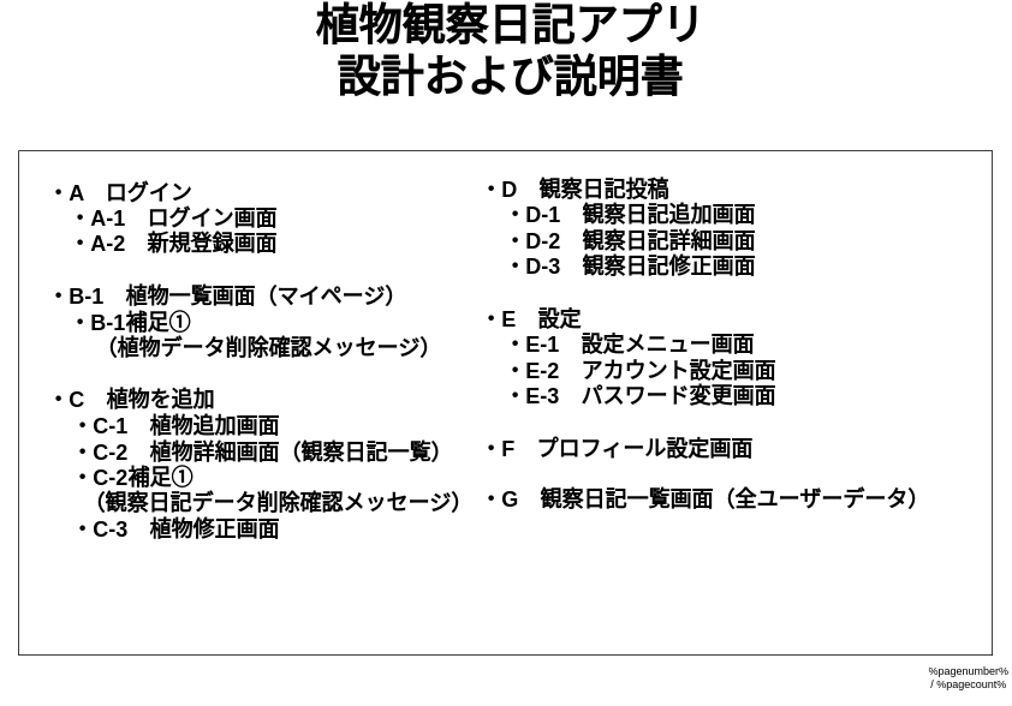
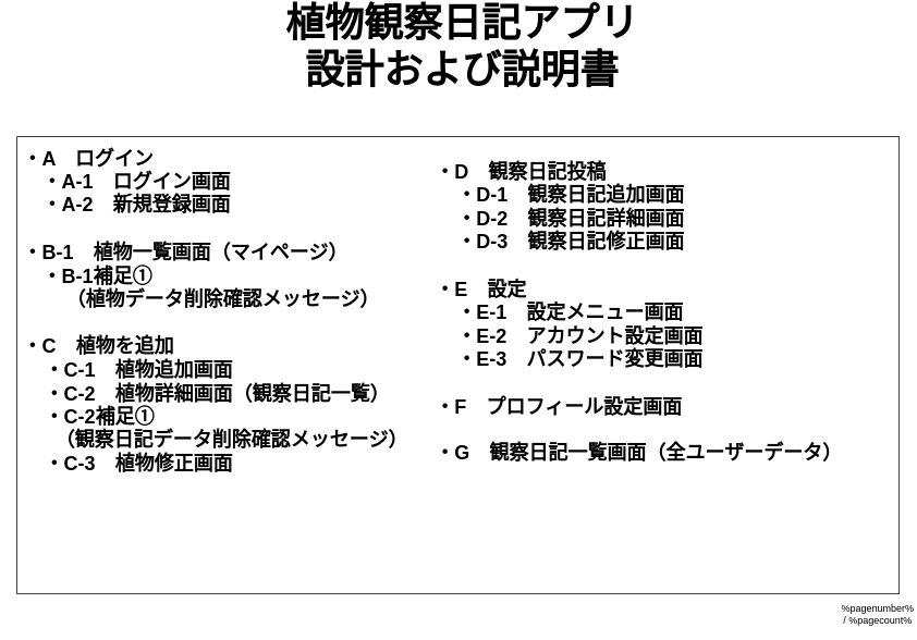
  <mxCell id="0" />
  <mxCell id="1" parent="0" />
  <mxCell id="2" value="&lt;font style=&quot;font-size: 48px;&quot;&gt;&lt;b style=&quot;&quot;&gt;植物観察日記アプリ&lt;/b&gt;&lt;/font&gt;&lt;div&gt;&lt;b style=&quot;&quot;&gt;&lt;font style=&quot;font-size: 48px;&quot;&gt;設計および説明書&lt;/font&gt;&lt;/b&gt;&lt;/div&gt;" style="text;strokeColor=none;align=center;fillColor=none;html=1;verticalAlign=middle;whiteSpace=wrap;rounded=0;" parent="1" vertex="1"><mxGeometry x="175" y="20" width="780" height="60" as="geometry" /></mxCell>
  <mxCell id="3" value="" style="rounded=0;whiteSpace=wrap;html=1;fillColor=none;" parent="1" vertex="1"><mxGeometry x="20" y="160" width="1080" height="560" as="geometry" /></mxCell>
- <mxCell id="4" value="&lt;div style=&quot;font-size: 24px;&quot;&gt;・A　ログイン&lt;/div&gt;&lt;div style=&quot;font-size: 24px;&quot;&gt;　・A-1　ログイン画面&lt;/div&gt;&lt;div style=&quot;font-size: 24px;&quot;&gt;　・A-2　新規登録画面&lt;br&gt;&lt;/div&gt;&lt;div style=&quot;font-size: 24px;&quot;&gt;&lt;br style=&quot;font-size: 24px;&quot;&gt;&lt;/div&gt;&lt;div style=&quot;font-size: 24px;&quot;&gt;・B-1　植物一覧画面（マイページ）&lt;/div&gt;&lt;div style=&quot;font-size: 24px;&quot;&gt;　・B-1補足①&lt;/div&gt;&lt;div style=&quot;font-size: 24px;&quot;&gt;&lt;span style=&quot;white-space: pre;&quot;&gt;&#09;&lt;/span&gt;（植物データ削除確認メッセージ）&lt;br&gt;&lt;/div&gt;&lt;div style=&quot;font-size: 24px;&quot;&gt;&lt;br style=&quot;font-size: 24px;&quot;&gt;&lt;/div&gt;&lt;div style=&quot;font-size: 24px;&quot;&gt;・C　植物を追加&lt;/div&gt;&lt;div style=&quot;font-size: 24px;&quot;&gt;&amp;nbsp; &amp;nbsp; ・C-1　植物追加画面&lt;/div&gt;&lt;div style=&quot;font-size: 24px;&quot;&gt;&amp;nbsp; &amp;nbsp; &lt;span style=&quot;background-color: initial;&quot;&gt;・C-2　植物詳細画面（観察日記一覧）&lt;/span&gt;&lt;/div&gt;&lt;div style=&quot;font-size: 24px;&quot;&gt;&amp;nbsp; &amp;nbsp; ・C-2補足①&lt;/div&gt;&lt;div style=&quot;font-size: 24px;&quot;&gt;&amp;nbsp; &amp;nbsp; &amp;nbsp; （観察日記データ削除確認メッセージ）&lt;/div&gt;&lt;div style=&quot;font-size: 24px;&quot;&gt;&amp;nbsp; &amp;nbsp; ・C-3　植物修正画面&lt;/div&gt;&lt;div style=&quot;font-size: 24px;&quot;&gt;&amp;nbsp; &amp;nbsp;&lt;/div&gt;" style="text;html=1;align=left;verticalAlign=middle;whiteSpace=wrap;rounded=0;fontSize=24;fontStyle=1" parent="1" vertex="1"><mxGeometry x="50" y="195" width="480" height="425" as="geometry" /></mxCell>
+ <mxCell id="4" value="&lt;div style=&quot;font-size: 24px;&quot;&gt;・A　ログイン&lt;/div&gt;&lt;div style=&quot;font-size: 24px;&quot;&gt;　・A-1　ログイン画面&lt;/div&gt;&lt;div style=&quot;font-size: 24px;&quot;&gt;　・A-2　新規登録画面&lt;br&gt;&lt;/div&gt;&lt;div style=&quot;font-size: 24px;&quot;&gt;&lt;br style=&quot;font-size: 24px;&quot;&gt;&lt;/div&gt;&lt;div style=&quot;font-size: 24px;&quot;&gt;・B-1　植物一覧画面（マイページ）&lt;/div&gt;&lt;div style=&quot;font-size: 24px;&quot;&gt;　・B-1補足①&lt;/div&gt;&lt;div style=&quot;font-size: 24px;&quot;&gt;&lt;span style=&quot;white-space: pre;&quot;&gt;&#09;&lt;/span&gt;（植物データ削除確認メッセージ）&lt;br&gt;&lt;/div&gt;&lt;div style=&quot;font-size: 24px;&quot;&gt;&lt;br style=&quot;font-size: 24px;&quot;&gt;&lt;/div&gt;&lt;div style=&quot;font-size: 24px;&quot;&gt;・C　植物を追加&lt;/div&gt;&lt;div style=&quot;font-size: 24px;&quot;&gt;&amp;nbsp; &amp;nbsp; ・C-1　植物追加画面&lt;/div&gt;&lt;div style=&quot;font-size: 24px;&quot;&gt;&amp;nbsp; &amp;nbsp; &lt;span style=&quot;background-color: initial;&quot;&gt;・C-2　植物詳細画面（観察日記一覧）&lt;/span&gt;&lt;/div&gt;&lt;div style=&quot;font-size: 24px;&quot;&gt;&amp;nbsp; &amp;nbsp; ・C-2補足①&lt;/div&gt;&lt;div style=&quot;font-size: 24px;&quot;&gt;&amp;nbsp; &amp;nbsp; &amp;nbsp; （観察日記データ削除確認メッセージ）&lt;/div&gt;&lt;div style=&quot;font-size: 24px;&quot;&gt;&amp;nbsp; &amp;nbsp; ・C-3　植物修正画面&lt;/div&gt;&lt;div style=&quot;font-size: 24px;&quot;&gt;&amp;nbsp; &amp;nbsp;&lt;/div&gt;" style="text;html=1;align=left;verticalAlign=middle;whiteSpace=wrap;rounded=0;fontSize=24;fontStyle=1" parent="1" vertex="1"><mxGeometry x="25" y="175" width="480" height="425" as="geometry" /></mxCell>
  <mxCell id="5" value="・D　観察日記投稿&lt;br&gt;&amp;nbsp; &amp;nbsp; ・D-1　観察日記追加画面&lt;br&gt;&amp;nbsp; &amp;nbsp; ・D-2　観察日記詳細画面&lt;br&gt;&amp;nbsp; &amp;nbsp; ・D-3　観察日記修正画面&lt;br&gt;&lt;br&gt;・E　設定&lt;div&gt;&amp;nbsp; &amp;nbsp; ・E-1　設定メニュー画面&lt;/div&gt;&lt;div&gt;&amp;nbsp; &amp;nbsp; ・E-2　アカウント設定画面&lt;br&gt;&lt;/div&gt;&lt;div&gt;&amp;nbsp; &amp;nbsp; ・E-3　パスワード変更画面&lt;/div&gt;&lt;div&gt;&lt;br&gt;・F　プロフィール設定画面&lt;br&gt;&lt;br&gt;・G　観察日記一覧画面（全ユーザーデータ）&lt;/div&gt;&lt;div&gt;&lt;br&gt;&lt;/div&gt;" style="text;html=1;align=left;verticalAlign=middle;whiteSpace=wrap;rounded=0;fontSize=24;fontStyle=1" parent="1" vertex="1"><mxGeometry x="530" y="130" width="540" height="520" as="geometry" /></mxCell>
  <mxCell id="6" value="%pagenumber% / %pagecount%" style="text;html=1;align=center;verticalAlign=middle;whiteSpace=wrap;rounded=0;" parent="1" vertex="1"><mxGeometry x="1049" y="735" width="50" height="20" as="geometry" /></mxCell>
